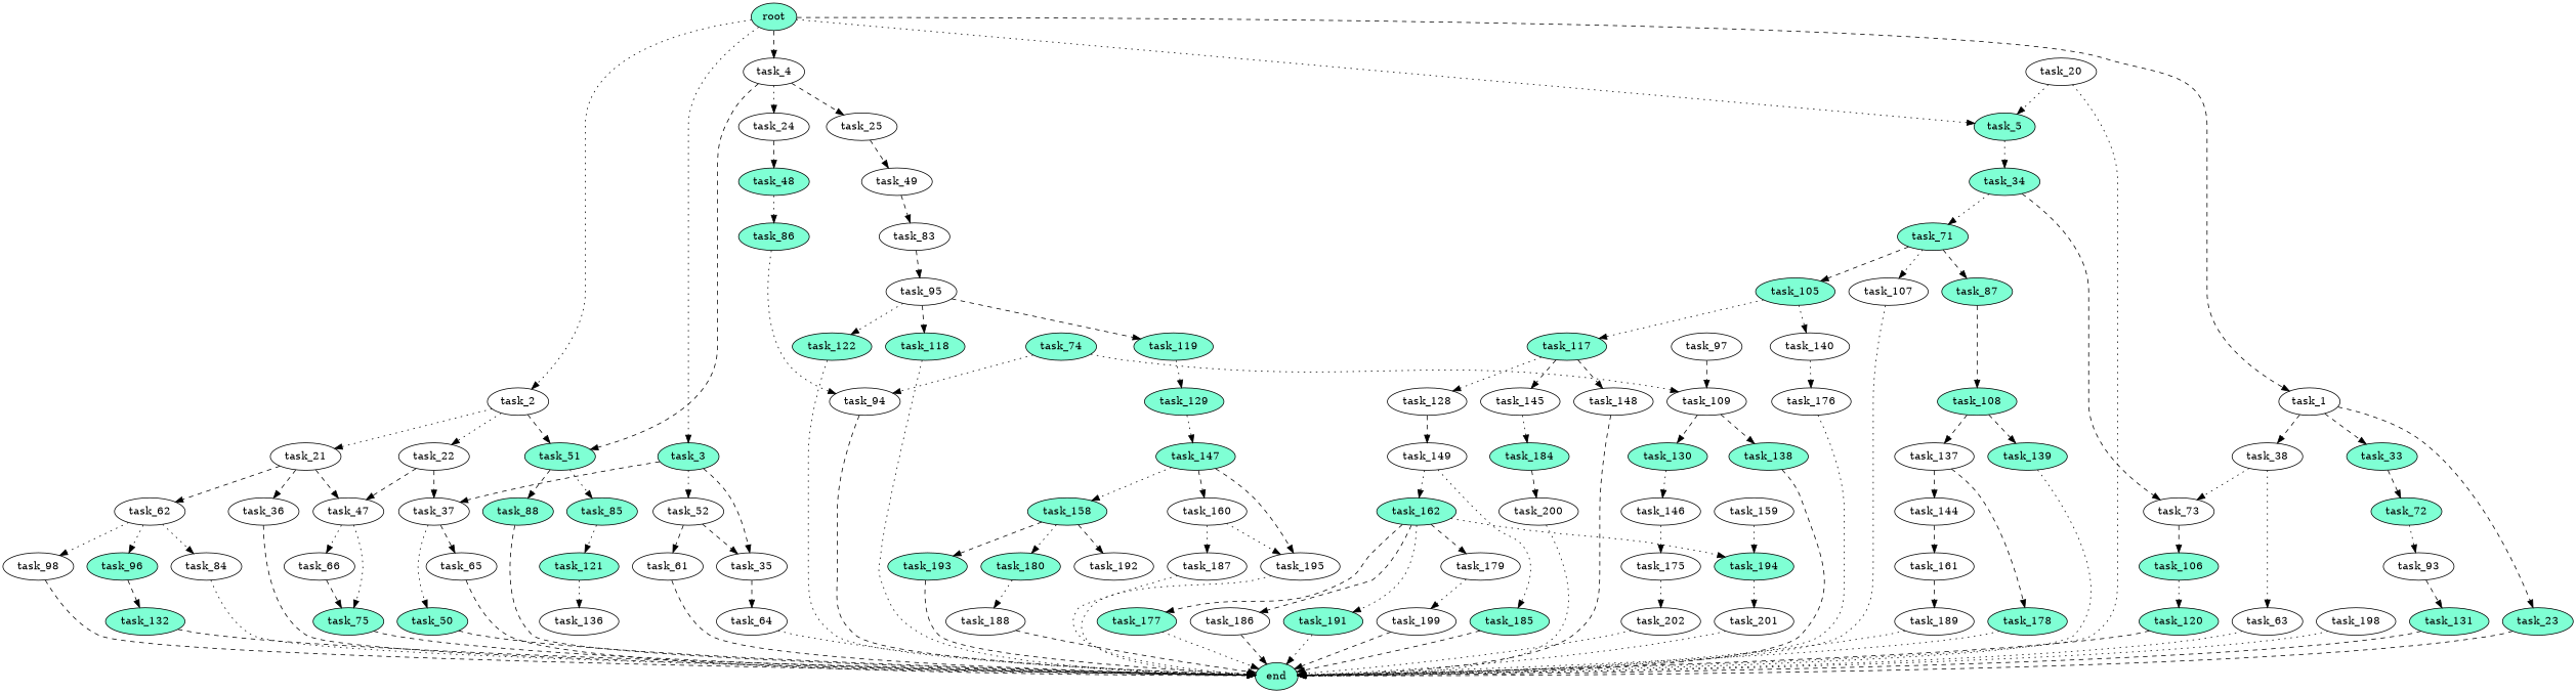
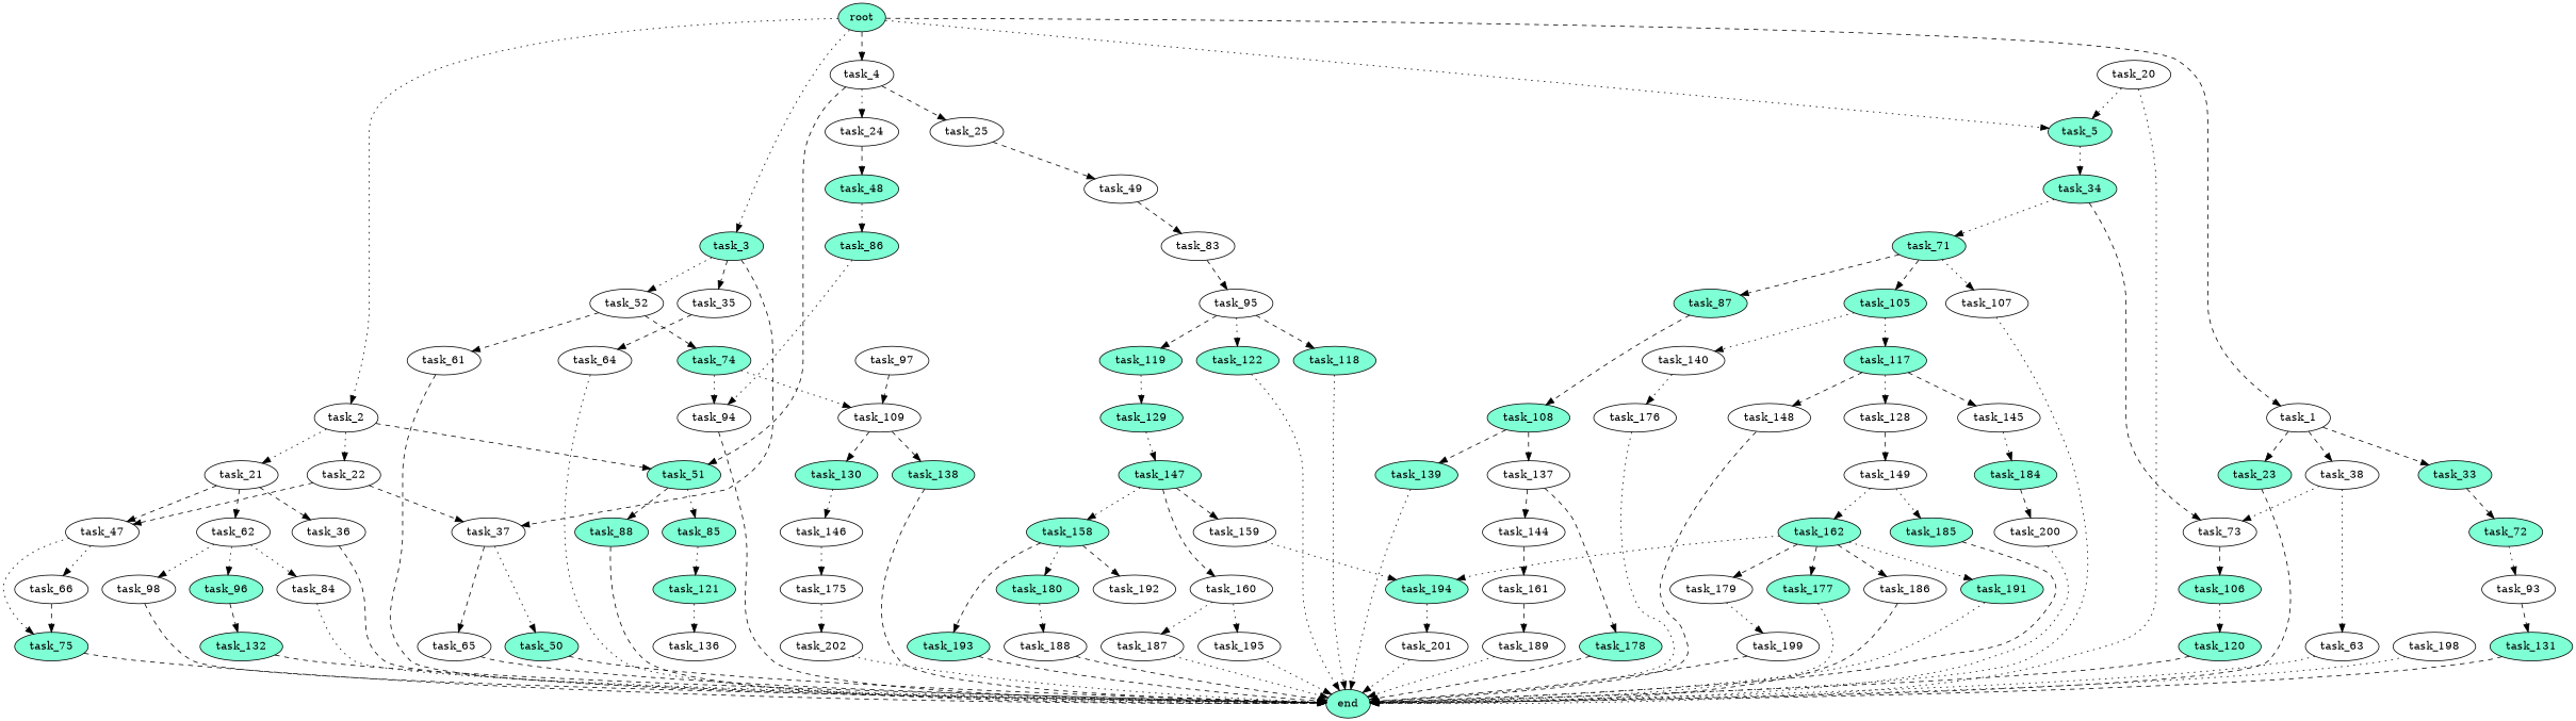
  digraph {
    node [fillcolor=white style=filled]
    edge [style=dashed]
    root [fillcolor=aquamarine]
    task_1
    task_2
    task_3 [fillcolor=aquamarine]
    task_4
    task_5 [fillcolor=aquamarine]
    task_23 [fillcolor=aquamarine]
    task_33 [fillcolor=aquamarine]
    task_38
    task_21
    task_22
    task_51 [fillcolor=aquamarine]
    task_35
    task_37
    task_52
    task_24
    task_25
    task_34 [fillcolor=aquamarine]
    end [fillcolor=aquamarine]
    task_72 [fillcolor=aquamarine]
    task_73
    task_63
    task_36
    task_47
    task_62
    task_85 [fillcolor=aquamarine]
    task_88 [fillcolor=aquamarine]
    task_64
    task_50 [fillcolor=aquamarine]
    task_65
    task_61
    task_74 [fillcolor=aquamarine]
    task_48 [fillcolor=aquamarine]
    task_49
    task_20
    task_71 [fillcolor=aquamarine]
    task_93
    task_106 [fillcolor=aquamarine]
    task_66
    task_75 [fillcolor=aquamarine]
    task_84
    task_96 [fillcolor=aquamarine]
    task_98
    task_121 [fillcolor=aquamarine]
    task_94
    task_109
    task_86 [fillcolor=aquamarine]
    task_83
    task_87 [fillcolor=aquamarine]
    task_105 [fillcolor=aquamarine]
    task_107
    task_132 [fillcolor=aquamarine]
    task_95
    task_131 [fillcolor=aquamarine]
    task_108 [fillcolor=aquamarine]
    task_117 [fillcolor=aquamarine]
    task_140
    task_120 [fillcolor=aquamarine]
    task_97
    task_118 [fillcolor=aquamarine]
    task_119 [fillcolor=aquamarine]
    task_122 [fillcolor=aquamarine]
    task_136
    task_130 [fillcolor=aquamarine]
    task_138 [fillcolor=aquamarine]
    task_137
    task_139 [fillcolor=aquamarine]
    task_128
    task_145
    task_148
    task_176
    task_146
    task_129 [fillcolor=aquamarine]
    task_144
    task_178 [fillcolor=aquamarine]
    task_147 [fillcolor=aquamarine]
    task_149
    task_184 [fillcolor=aquamarine]
    task_161
    task_175
    task_162 [fillcolor=aquamarine]
    task_185 [fillcolor=aquamarine]
    task_200
    task_158 [fillcolor=aquamarine]
    task_159
    task_160
    task_194 [fillcolor=aquamarine]
    task_177 [fillcolor=aquamarine]
    task_179
    task_186
    task_191 [fillcolor=aquamarine]
    task_180 [fillcolor=aquamarine]
    task_192
    task_193 [fillcolor=aquamarine]
    task_187
    task_195
    task_202
    task_189
    task_188
    task_201
    task_199
    task_198
    root -> task_1
    root -> task_2 [style=dotted]
    root -> task_3 [style=dotted]
    root -> task_4
    root -> task_5 [style=dotted]
    task_1 -> task_23
    task_1 -> task_33
    task_1 -> task_38
    task_2 -> task_21 [style=dotted]
    task_2 -> task_22 [style=dotted]
    task_2 -> task_51
    task_3 -> task_35
    task_3 -> task_37
    task_3 -> task_52 [style=dotted]
    task_4 -> task_51
    task_4 -> task_24 [style=dotted]
    task_4 -> task_25
    task_5 -> task_34 [style=dotted]
    task_23 -> end
    task_33 -> task_72
    task_38 -> task_73 [style=dotted]
    task_38 -> task_63 [style=dotted]
    task_21 -> task_36
    task_21 -> task_47
    task_21 -> task_62
    task_22 -> task_37
    task_22 -> task_47
    task_51 -> task_85 [style=dotted]
    task_51 -> task_88
    task_35 -> task_64
    task_37 -> task_50 [style=dotted]
    task_37 -> task_65
    task_52 -> task_61
-   task_52 -> task_35
+   task_52 -> task_74
    task_24 -> task_48
    task_25 -> task_49
    task_34 -> task_73
    task_34 -> task_71 [style=dotted]
    task_72 -> task_93 [style=dotted]
    task_73 -> task_106
    task_63 -> end [style=dotted]
    task_36 -> end
    task_47 -> task_66 [style=dotted]
    task_47 -> task_75 [style=dotted]
    task_62 -> task_84 [style=dotted]
    task_62 -> task_96 [style=dotted]
    task_62 -> task_98 [style=dotted]
    task_85 -> task_121 [style=dotted]
    task_88 -> end
    task_64 -> end [style=dotted]
    task_50 -> end
    task_65 -> end
    task_61 -> end
    task_74 -> task_94 [style=dotted]
    task_74 -> task_109 [style=dotted]
    task_48 -> task_86 [style=dotted]
    task_49 -> task_83
    task_20 -> task_5 [style=dotted]
    task_20 -> end [style=dotted]
    task_71 -> task_87
    task_71 -> task_105
    task_71 -> task_107 [style=dotted]
    task_93 -> task_131
    task_106 -> task_120 [style=dotted]
    task_66 -> task_75
    task_75 -> end
    task_84 -> end [style=dotted]
    task_96 -> task_132
    task_98 -> end
    task_121 -> task_136 [style=dotted]
    task_94 -> end
    task_109 -> task_130
    task_109 -> task_138
    task_86 -> task_94 [style=dotted]
    task_83 -> task_95
    task_87 -> task_108
    task_105 -> task_117 [style=dotted]
    task_105 -> task_140 [style=dotted]
    task_107 -> end [style=dotted]
    task_132 -> end
    task_95 -> task_118
    task_95 -> task_119
    task_95 -> task_122 [style=dotted]
    task_131 -> end
    task_108 -> task_137
    task_108 -> task_139
    task_117 -> task_128 [style=dotted]
    task_117 -> task_145
    task_117 -> task_148
    task_140 -> task_176 [style=dotted]
    task_120 -> end
    task_97 -> task_109
    task_118 -> end [style=dotted]
    task_119 -> task_129 [style=dotted]
    task_122 -> end [style=dotted]
    task_130 -> task_146 [style=dotted]
    task_138 -> end
    task_137 -> task_144
    task_137 -> task_178
    task_139 -> end [style=dotted]
    task_128 -> task_149
    task_145 -> task_184 [style=dotted]
    task_148 -> end
    task_176 -> end [style=dotted]
    task_146 -> task_175 [style=dotted]
    task_129 -> task_147 [style=dotted]
    task_144 -> task_161
-   task_178 -> end [style=dotted]
+   task_178 -> end
    task_147 -> task_158 [style=dotted]
-   task_147 -> task_195
+   task_147 -> task_159
    task_147 -> task_160
    task_149 -> task_162 [style=dotted]
    task_149 -> task_185 [style=dotted]
    task_184 -> task_200
    task_161 -> task_189
    task_175 -> task_202 [style=dotted]
    task_162 -> task_194 [style=dotted]
    task_162 -> task_177
    task_162 -> task_179
    task_162 -> task_186
    task_162 -> task_191 [style=dotted]
    task_185 -> end
    task_200 -> end [style=dotted]
    task_158 -> task_180 [style=dotted]
    task_158 -> task_192
    task_158 -> task_193
    task_159 -> task_194 [style=dotted]
    task_160 -> task_187 [style=dotted]
    task_160 -> task_195 [style=dotted]
    task_194 -> task_201 [style=dotted]
    task_177 -> end [style=dotted]
    task_179 -> task_199 [style=dotted]
    task_186 -> end
    task_191 -> end [style=dotted]
    task_180 -> task_188 [style=dotted]
    task_193 -> end
    task_187 -> end [style=dotted]
    task_195 -> end [style=dotted]
    task_202 -> end [style=dotted]
    task_189 -> end [style=dotted]
    task_188 -> end
    task_201 -> end [style=dotted]
    task_199 -> end
    task_198 -> end [style=dotted]
  }
